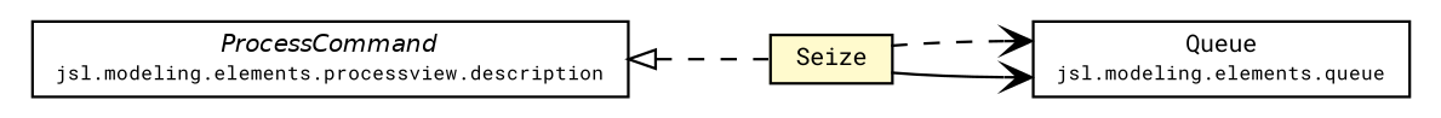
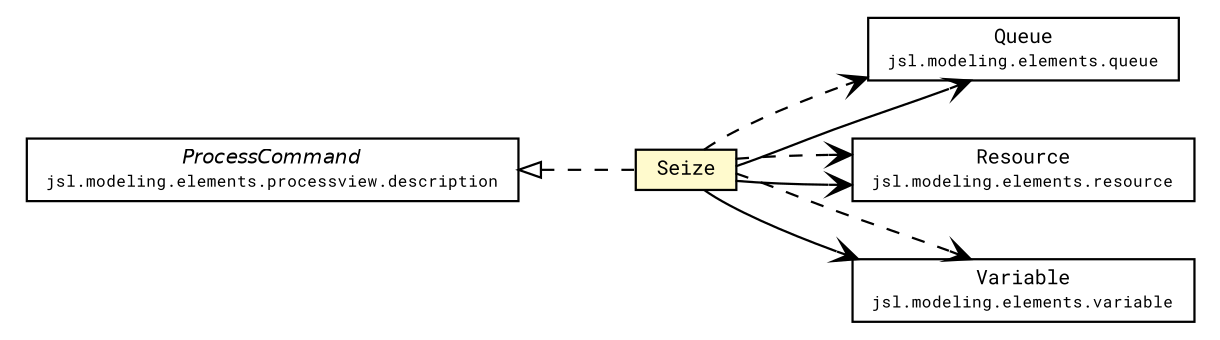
  digraph {
    fontname="Roboto Mono"
    nodesep=0.25
    rankdir=LR
    ranksep=0.5
    node [fontcolor=black fontname="Roboto Mono" fontsize=9.0 shape=plaintext]
    edge [fontname="Roboto Mono" fontsize=10.0 headport=p labelfontname=Helvetica labelfontsize=10 style=dashed tailport=p arrowhead=open color=black fontcolor=black]
    n1 [label=<<table title="jsl.modeling.elements.processview.description.ProcessCommand" border="0" cellborder="1" cellspacing="0" cellpadding="2" port="p" href="../ProcessCommand.html"> 		<tr><td><table border="0" cellspacing="0" cellpadding="1"> <tr><td align="center" balign="center"><font face="Helvetica-Oblique"> ProcessCommand </font></td></tr> <tr><td align="center" balign="center"><font point-size="7.0"> jsl.modeling.elements.processview.description </font></td></tr> 		</table></td></tr> 		</table>>]
    n2 [label=<<table title="jsl.modeling.elements.processview.description.commands.Seize" border="0" cellborder="1" cellspacing="0" cellpadding="2" port="p" bgcolor="lemonChiffon" href="./Seize.html"> 		<tr><td><table border="0" cellspacing="0" cellpadding="1"> <tr><td align="center" balign="center"> Seize </td></tr> 		</table></td></tr> 		</table>>]
    n3 [label=<<table title="jsl.modeling.elements.queue.Queue" border="0" cellborder="1" cellspacing="0" cellpadding="2" port="p" href="../../../queue/Queue.html"> 		<tr><td><table border="0" cellspacing="0" cellpadding="1"> <tr><td align="center" balign="center"> Queue </td></tr> <tr><td align="center" balign="center"><font point-size="7.0"> jsl.modeling.elements.queue </font></td></tr> 		</table></td></tr> 		</table>>]
+   n4 [label=<<table title="jsl.modeling.elements.resource.Resource" border="0" cellborder="1" cellspacing="0" cellpadding="2" port="p" href="../../../resource/Resource.html"> 		<tr><td><table border="0" cellspacing="0" cellpadding="1"> <tr><td align="center" balign="center"> Resource </td></tr> <tr><td align="center" balign="center"><font point-size="7.0"> jsl.modeling.elements.resource </font></td></tr> 		</table></td></tr> 		</table>>]
+   n5 [label=<<table title="jsl.modeling.elements.variable.Variable" border="0" cellborder="1" cellspacing="0" cellpadding="2" port="p" href="../../../variable/Variable.html"> 		<tr><td><table border="0" cellspacing="0" cellpadding="1"> <tr><td align="center" balign="center"> Variable </td></tr> <tr><td align="center" balign="center"><font point-size="7.0"> jsl.modeling.elements.variable </font></td></tr> 		</table></td></tr> 		</table>>]
    n1 -> n2 [arrowtail=empty dir=back fontsize=10 arrowhead="" color="" fontcolor=""]
    n2 -> n3 [style=""]
    n2 -> n3
+   n2 -> n4 [style=""]
+   n2 -> n4
+   n2 -> n5 [style=""]
+   n2 -> n5
  }
